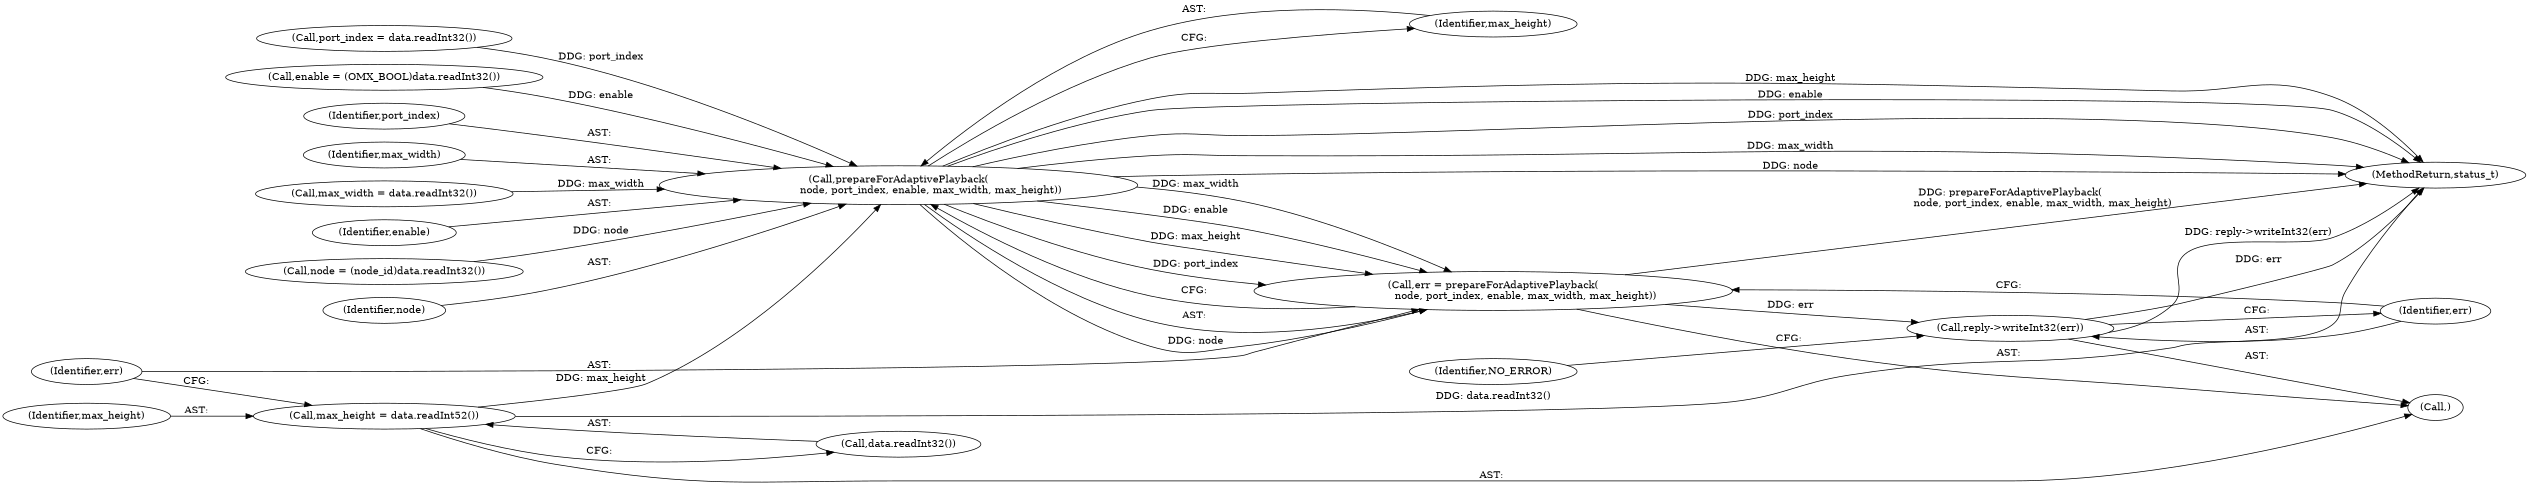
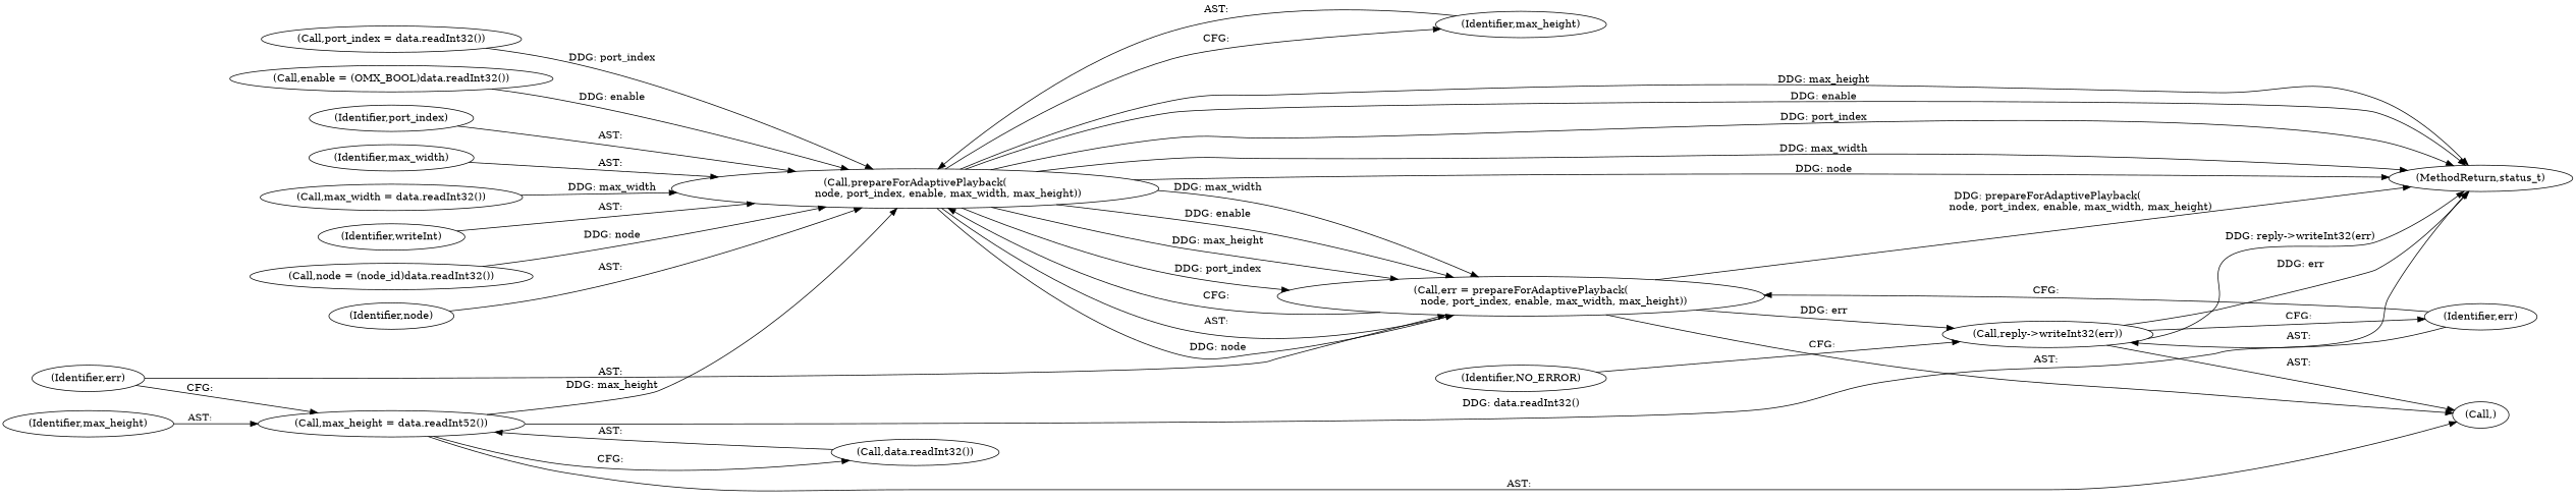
  digraph {
    rankdir=LR
    n1 [label="(Call,max_height = data.readInt52())"]
    n2 [label="(Call,prepareForAdaptivePlayback(\n                    node, port_index, enable, max_width, max_height))"]
    n3 [label="(Call,data.readInt32())"]
    n4 [label="(Call,)"]
    n5 [label="(MethodReturn,status_t)"]
    n6 [label="(Call,err = prepareForAdaptivePlayback(\n                    node, port_index, enable, max_width, max_height))"]
    n7 [label="(Identifier,max_height)"]
    n8 [label="(Call,reply->writeInt32(err))"]
    n9 [label="(Identifier,err)"]
    n10 [label="(Call,enable = (OMX_BOOL)data.readInt32())"]
    n11 [label="(Identifier,port_index)"]
    n12 [label="(Identifier,max_width)"]
    n13 [label="(Call,max_width = data.readInt32())"]
    n14 [label="(Identifier,err)"]
-   n15 [label="(Identifier,enable)"]
+   n15 [label="(Identifier,writeInt)"]
    n16 [label="(Identifier,NO_ERROR)"]
    n17 [label="(Call,node = (node_id)data.readInt32())"]
    n18 [label="(Identifier,node)"]
    n19 [label="(Call,port_index = data.readInt32())"]
    n20 [label="(Identifier,max_height)"]
    n1 -> n2 [label="DDG: max_height"]
    n1 -> n3 [label="CFG: "]
    n1 -> n4 [label="AST: "]
    n1 -> n5 [label="DDG: data.readInt32()"]
    n2 -> n5 [label="DDG: enable"]
    n2 -> n5 [label="DDG: port_index"]
    n2 -> n5 [label="DDG: max_width"]
    n2 -> n5 [label="DDG: node"]
    n2 -> n5 [label="DDG: max_height"]
    n2 -> n6 [label="AST: "]
    n2 -> n6 [label="DDG: node"]
    n2 -> n6 [label="DDG: max_width"]
    n2 -> n6 [label="DDG: enable"]
    n2 -> n6 [label="DDG: max_height"]
    n2 -> n6 [label="DDG: port_index"]
    n2 -> n7 [label="CFG: "]
    n3 -> n1 [label="AST: "]
    n6 -> n2 [label="CFG: "]
    n6 -> n4 [label="AST: "]
    n6 -> n5 [label="DDG: prepareForAdaptivePlayback(\n                    node, port_index, enable, max_width, max_height)"]
    n6 -> n8 [label="DDG: err"]
    n7 -> n2 [label="AST: "]
    n8 -> n4 [label="AST: "]
    n8 -> n5 [label="DDG: err"]
    n8 -> n5 [label="DDG: reply->writeInt32(err)"]
    n8 -> n9 [label="CFG: "]
    n9 -> n6 [label="CFG: "]
    n9 -> n8 [label="AST: "]
    n10 -> n2 [label="DDG: enable"]
    n11 -> n2 [label="AST: "]
    n12 -> n2 [label="AST: "]
    n13 -> n2 [label="DDG: max_width"]
    n14 -> n1 [label="CFG: "]
    n14 -> n6 [label="AST: "]
    n15 -> n2 [label="AST: "]
    n16 -> n8 [label="CFG: "]
    n17 -> n2 [label="DDG: node"]
    n18 -> n2 [label="AST: "]
    n19 -> n2 [label="DDG: port_index"]
    n20 -> n1 [label="AST: "]
  }
